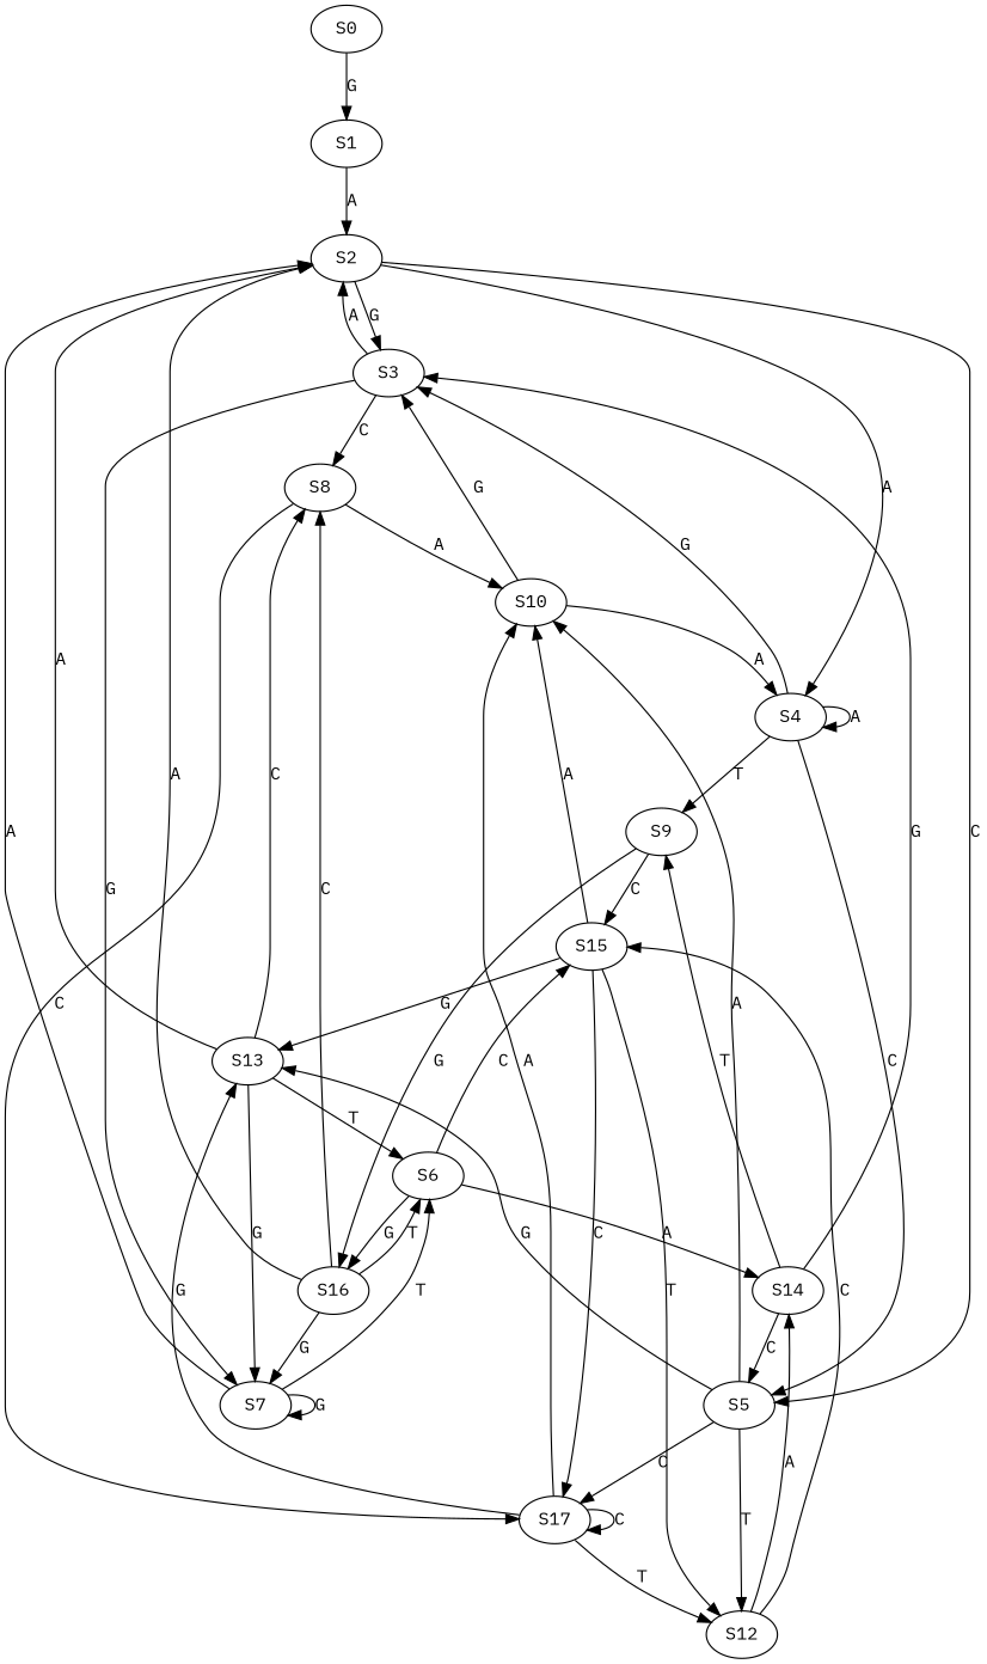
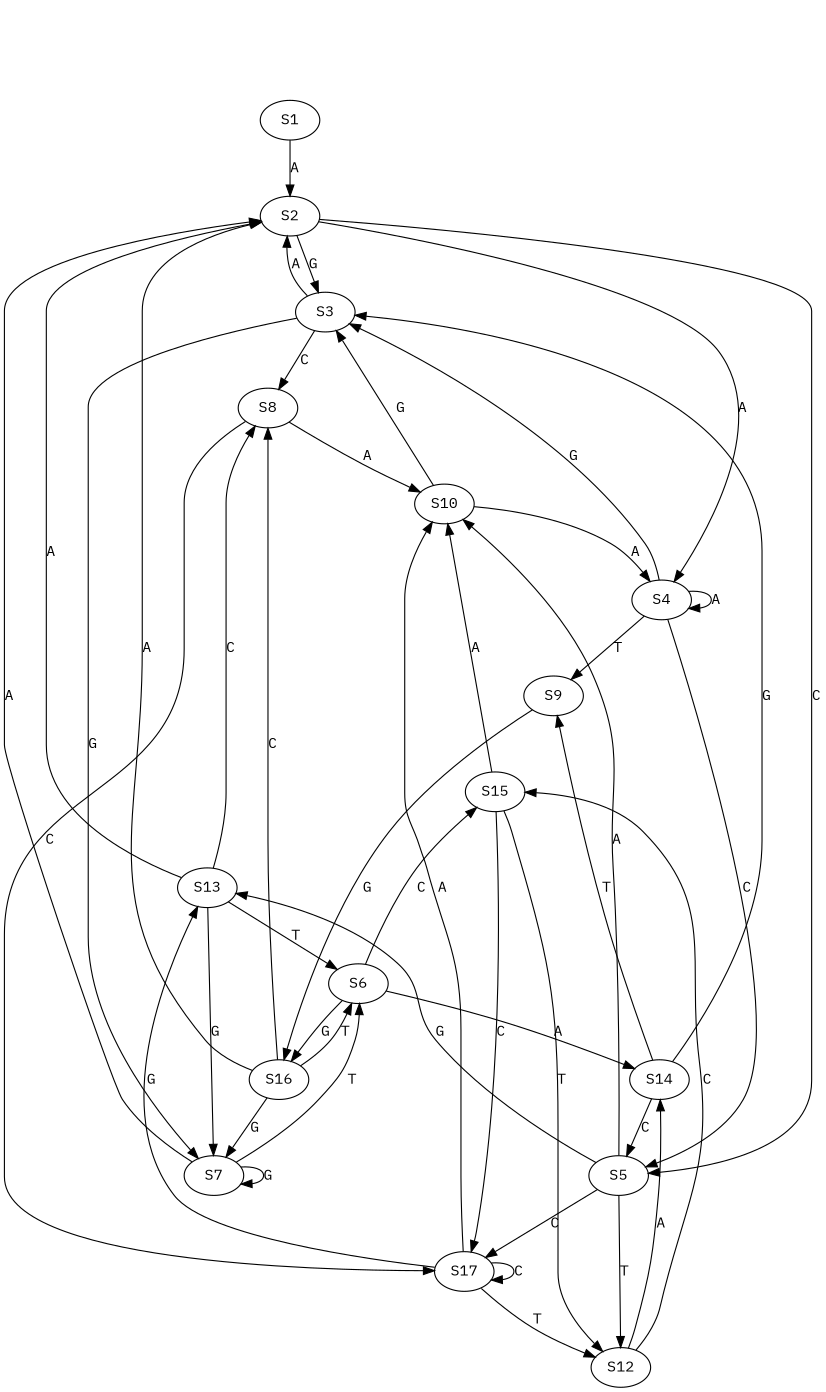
  strict digraph {
    fontname="IBM Plex Mono"
    node [fontname="IBM Plex Mono"]
    edge [fontname="IBM Plex Mono"]
-   S0
    S1
    S2
    S3
    S4
    S5
    S7
    S8
    S9
    S10
    n11 [label=S17]
    S12
    S13
    S6
    S14
    S15
    S16
-   S0 -> S1 [label=G]
    S1 -> S2 [label=A]
    S2 -> S3 [label=G]
    S2 -> S4 [label=A]
    S2 -> S5 [label=C]
    S3 -> S2 [label=A]
    S3 -> S7 [label=G]
    S3 -> S8 [label=C]
    S4 -> S3 [label=G]
    S4 -> S4 [label=A]
    S4 -> S5 [label=C]
    S4 -> S9 [label=T]
    S5 -> S10 [label=A]
    S5 -> n11 [label=C]
    S5 -> S12 [label=T]
    S5 -> S13 [label=G]
    S7 -> S2 [label=A]
    S7 -> S7 [label=G]
    S7 -> S6 [label=T]
    S8 -> S10 [label=A]
    S8 -> n11 [label=C]
-   S9 -> S15 [label=C]
    S9 -> S16 [label=G]
    S10 -> S3 [label=G]
    S10 -> S4 [label=A]
    n11 -> S10 [label=A]
    n11 -> n11 [label=C]
    n11 -> S12 [label=T]
    n11 -> S13 [label=G]
    S12 -> S14 [label=A]
    S12 -> S15 [label=C]
    S13 -> S2 [label=A]
    S13 -> S7 [label=G]
    S13 -> S8 [label=C]
    S13 -> S6 [label=T]
    S6 -> S14 [label=A]
    S6 -> S15 [label=C]
    S6 -> S16 [label=G]
    S14 -> S3 [label=G]
    S14 -> S5 [label=C]
    S14 -> S9 [label=T]
    S15 -> S10 [label=A]
    S15 -> n11 [label=C]
    S15 -> S12 [label=T]
-   S15 -> S13 [label=G]
    S16 -> S2 [label=A]
    S16 -> S7 [label=G]
    S16 -> S8 [label=C]
    S16 -> S6 [label=T]
  }
